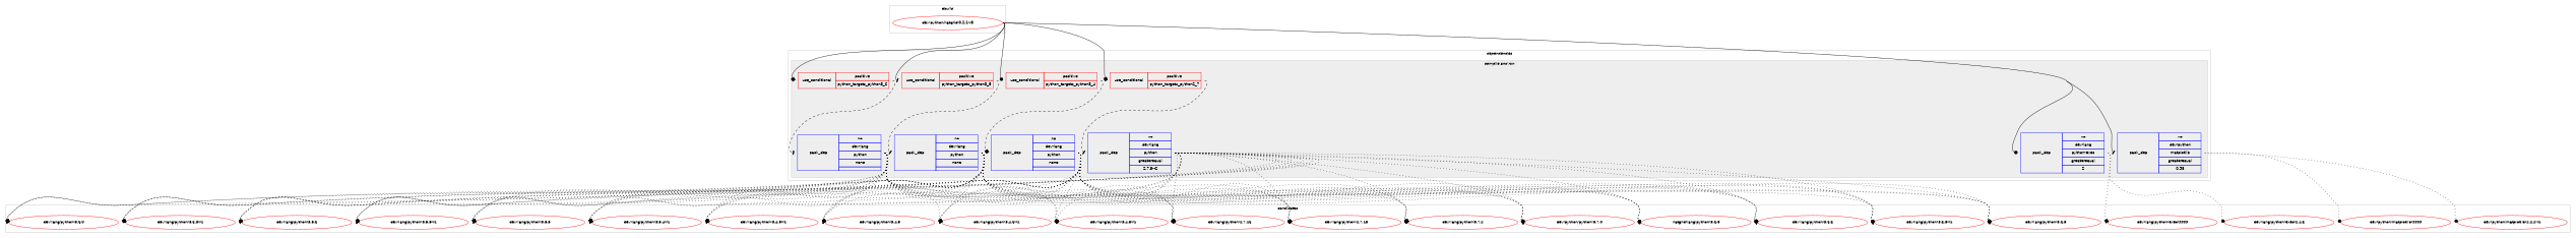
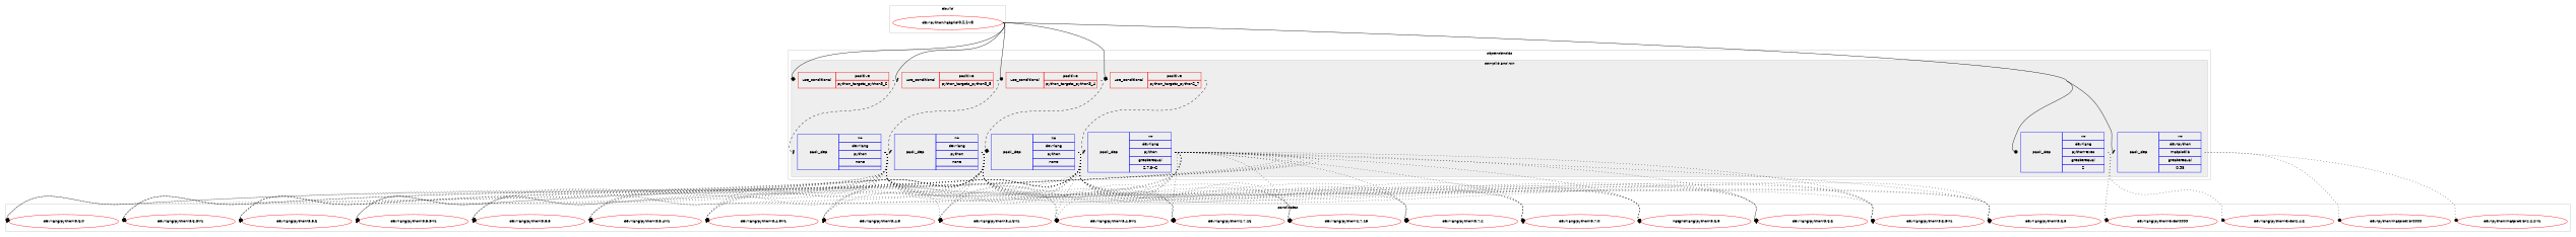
  digraph {
    compound=true
    concentrate=true
    fontname=Helvetica
    fontsize=10
    newrank=true
    rankdir=TB
    ranksep=1.5
    node [color=red fontname=Helvetica fontsize=10]
    edge [arrowhead=dot headport=w style=dotted tailport=e weight=100]
    n1 [label="dev-python/natgrid-0.2.1-r3" width=4]
    n2 [color=blue label=<<TABLE BORDER="0" CELLBORDER="1" CELLSPACING="0" CELLPADDING="4" WIDTH="220"><TR><TD ROWSPAN="6" CELLPADDING="30">pack_dep</TD></TR><TR><TD WIDTH="110">no</TD></TR><TR><TD>dev-lang</TD></TR><TR><TD>python</TD></TR><TR><TD>greaterequal</TD></TR><TR><TD>2.7.5-r2</TD></TR></TABLE>> shape=none]
    n3 [label=<<TABLE BORDER="0" CELLBORDER="1" CELLSPACING="0" CELLPADDING="4"><TR><TD ROWSPAN="3" CELLPADDING="10">use_conditional</TD></TR><TR><TD>positive</TD></TR><TR><TD>python_targets_python2_7</TD></TR></TABLE>> shape=none]
    n4 [color=blue label=<<TABLE BORDER="0" CELLBORDER="1" CELLSPACING="0" CELLPADDING="4" WIDTH="220"><TR><TD ROWSPAN="6" CELLPADDING="30">pack_dep</TD></TR><TR><TD WIDTH="110">no</TD></TR><TR><TD>dev-lang</TD></TR><TR><TD>python</TD></TR><TR><TD>none</TD></TR><TR><TD></TD></TR></TABLE>> shape=none]
    n5 [label=<<TABLE BORDER="0" CELLBORDER="1" CELLSPACING="0" CELLPADDING="4"><TR><TD ROWSPAN="3" CELLPADDING="10">use_conditional</TD></TR><TR><TD>positive</TD></TR><TR><TD>python_targets_python3_4</TD></TR></TABLE>> shape=none]
    n6 [color=blue label=<<TABLE BORDER="0" CELLBORDER="1" CELLSPACING="0" CELLPADDING="4" WIDTH="220"><TR><TD ROWSPAN="6" CELLPADDING="30">pack_dep</TD></TR><TR><TD WIDTH="110">no</TD></TR><TR><TD>dev-lang</TD></TR><TR><TD>python</TD></TR><TR><TD>none</TD></TR><TR><TD></TD></TR></TABLE>> shape=none]
    n7 [label=<<TABLE BORDER="0" CELLBORDER="1" CELLSPACING="0" CELLPADDING="4"><TR><TD ROWSPAN="3" CELLPADDING="10">use_conditional</TD></TR><TR><TD>positive</TD></TR><TR><TD>python_targets_python3_5</TD></TR></TABLE>> shape=none]
    n8 [color=blue label=<<TABLE BORDER="0" CELLBORDER="1" CELLSPACING="0" CELLPADDING="4" WIDTH="220"><TR><TD ROWSPAN="6" CELLPADDING="30">pack_dep</TD></TR><TR><TD WIDTH="110">no</TD></TR><TR><TD>dev-lang</TD></TR><TR><TD>python</TD></TR><TR><TD>none</TD></TR><TR><TD></TD></TR></TABLE>> shape=none]
    n9 [label=<<TABLE BORDER="0" CELLBORDER="1" CELLSPACING="0" CELLPADDING="4"><TR><TD ROWSPAN="3" CELLPADDING="10">use_conditional</TD></TR><TR><TD>positive</TD></TR><TR><TD>python_targets_python3_6</TD></TR></TABLE>> shape=none]
    n10 [color=blue label=<<TABLE BORDER="0" CELLBORDER="1" CELLSPACING="0" CELLPADDING="4" WIDTH="220"><TR><TD ROWSPAN="6" CELLPADDING="30">pack_dep</TD></TR><TR><TD WIDTH="110">no</TD></TR><TR><TD>dev-lang</TD></TR><TR><TD>python-exec</TD></TR><TR><TD>greaterequal</TD></TR><TR><TD>2</TD></TR></TABLE>> shape=none]
    n11 [color=blue label=<<TABLE BORDER="0" CELLBORDER="1" CELLSPACING="0" CELLPADDING="4" WIDTH="220"><TR><TD ROWSPAN="6" CELLPADDING="30">pack_dep</TD></TR><TR><TD WIDTH="110">no</TD></TR><TR><TD>dev-python</TD></TR><TR><TD>matplotlib</TD></TR><TR><TD>greaterequal</TD></TR><TR><TD>0.98</TD></TR></TABLE>> shape=none]
    n12 [label="dev-lang/python-2.7.15" width=4]
    n13 [label="dev-lang/python-2.7.16" width=4]
    n14 [label="dev-lang/python-3.4.5-r1" width=4]
    n15 [label="dev-lang/python-3.4.6-r1" width=4]
    n16 [label="dev-lang/python-3.4.8" width=4]
    n17 [label="dev-lang/python-3.4.8-r1" width=4]
    n18 [label="dev-lang/python-3.5.4-r1" width=4]
    n19 [label="dev-lang/python-3.5.5" width=4]
    n20 [label="dev-lang/python-3.5.5-r1" width=4]
    n21 [label="dev-lang/python-3.5.6" width=4]
    n22 [label="dev-lang/python-3.6.3-r1" width=4]
    n23 [label="dev-lang/python-3.6.0" width=4]
    n24 [label="dev-lang/python-3.6.5" width=4]
    n25 [label="dev-lang/python-3.6.5-r1" width=4]
    n26 [label="dev-lang/python-3.6.6" width=4]
    n27 [label="natgrid-lang/python-3.6.8" width=4]
-   n28 [label="dev-python/python-3.7.0" width=4]
+   n28 [label="dev-lang/python-3.7.0" width=4]
    n29 [label="dev-lang/python-3.7.2" width=4]
    n30 [label="dev-lang/python-exec-2.4.6" width=4]
    n31 [label="dev-lang/python-exec-9999" width=4]
    n32 [label="dev-python/matplotlib-2.2.2-r1" width=4]
    n33 [label="dev-python/matplotlib-9999" width=4]
    subgraph cluster_1 {
      color=gray
      label=<<i>ebuild</i>>
      rank=same
      n1
    }
    subgraph cluster_2 {
      color=gray
      label=<<i>dependencies</i>>
      subgraph cluster_3 {
        color=gray
        fillcolor="#eeeeee"
        label=<<i>compile</i>>
        style=filled
      }
      subgraph cluster_4 {
        color=gray
        fillcolor="#eeeeee"
        label=<<i>compile and run</i>>
        style=filled
        subgraph sub_5 {
          color=gray
          fillcolor="#eeeeee"
          label=<<i>compile and run</i>>
          style=filled
          n3
          subgraph sub_6 {
            color=gray
            fillcolor="#eeeeee"
            label=<<i>compile and run</i>>
            style=filled
            n2
          }
        }
        subgraph sub_7 {
          color=gray
          fillcolor="#eeeeee"
          label=<<i>compile and run</i>>
          style=filled
          n5
          subgraph sub_8 {
            color=gray
            fillcolor="#eeeeee"
            label=<<i>compile and run</i>>
            style=filled
            n4
          }
        }
        subgraph sub_9 {
          color=gray
          fillcolor="#eeeeee"
          label=<<i>compile and run</i>>
          style=filled
          n7
          subgraph sub_10 {
            color=gray
            fillcolor="#eeeeee"
            label=<<i>compile and run</i>>
            style=filled
            n6
          }
        }
        subgraph sub_11 {
          color=gray
          fillcolor="#eeeeee"
          label=<<i>compile and run</i>>
          style=filled
          n9
          subgraph sub_12 {
            color=gray
            fillcolor="#eeeeee"
            label=<<i>compile and run</i>>
            style=filled
            n8
          }
        }
        subgraph sub_13 {
          color=gray
          fillcolor="#eeeeee"
          label=<<i>compile and run</i>>
          style=filled
          n10
        }
        subgraph sub_14 {
          color=gray
          fillcolor="#eeeeee"
          label=<<i>compile and run</i>>
          style=filled
          n11
        }
      }
      subgraph cluster_15 {
        color=gray
        fillcolor="#eeeeee"
        label=<<i>run</i>>
        style=filled
      }
    }
    subgraph cluster_16 {
      color=gray
      label=<<i>candidates</i>>
      rank=same
      subgraph sub_17 {
        color=black
        label=<<i>candidates</i>>
        nodesep=1
        rank=same
        n12
        n13
        n14
        n15
        n16
        n17
        n18
        n19
        n20
        n21
        n22
        n23
        n24
        n25
        n26
        n27
        n28
        n29
      }
      subgraph sub_18 {
        color=black
        label=<<i>candidates</i>>
        nodesep=1
        rank=same
        n12
        n13
        n14
        n15
        n16
        n17
        n18
        n19
        n20
        n21
        n22
        n23
        n24
        n25
        n26
        n27
        n28
        n29
      }
      subgraph sub_19 {
        color=black
        label=<<i>candidates</i>>
        nodesep=1
        rank=same
        n12
        n13
        n14
        n15
        n16
        n17
        n18
        n19
        n20
        n21
        n22
        n23
        n24
        n25
        n26
        n27
        n28
        n29
      }
      subgraph sub_20 {
        color=black
        label=<<i>candidates</i>>
        nodesep=1
        rank=same
        n12
        n13
        n14
        n15
        n16
        n17
        n18
        n19
        n20
        n21
        n22
        n23
        n24
        n25
        n26
        n27
        n28
        n29
      }
      subgraph sub_21 {
        color=black
        label=<<i>candidates</i>>
        nodesep=1
        rank=same
        n30
        n31
      }
      subgraph sub_22 {
        color=black
        label=<<i>candidates</i>>
        nodesep=1
        rank=same
        n32
        n33
      }
    }
    n1 -> n3 [arrowhead=box style=solid weight=20]
    n1 -> n5 [style=solid weight=20]
    n1 -> n7 [arrowhead=tee style=solid weight=20]
    n1 -> n9 [arrowhead=box style=solid weight=20]
    n1 -> n10 [style=solid weight=20]
    n1 -> n11 [arrowhead=tee style=solid weight=20]
    n2 -> n12
    n2 -> n13 [arrowhead=box]
    n2 -> n14 [arrowhead=tee]
    n2 -> n15
    n2 -> n16 [arrowhead=tee]
    n2 -> n17 [arrowhead=box]
    n2 -> n18 [arrowhead=tee]
    n2 -> n19 [arrowhead=tee]
    n2 -> n20
    n2 -> n21
    n2 -> n22
    n2 -> n23
    n2 -> n24 [arrowhead=tee]
    n2 -> n25 [arrowhead=tee]
    n2 -> n26 [arrowhead=tee]
    n2 -> n27
    n2 -> n28
    n2 -> n29 [arrowhead=box]
    n3 -> n2 [arrowhead=tee style=dashed weight=20]
    n4 -> n12
    n4 -> n13 [arrowhead=box]
    n4 -> n14 [arrowhead=box]
    n4 -> n15 [arrowhead=box]
    n4 -> n16 [arrowhead=box]
    n4 -> n17 [arrowhead=box]
    n4 -> n18 [arrowhead=box]
    n4 -> n19 [arrowhead=box]
    n4 -> n20 [arrowhead=tee]
    n4 -> n21
    n4 -> n22 [arrowhead=box]
    n4 -> n23 [arrowhead=tee]
    n4 -> n24 [arrowhead=box]
    n4 -> n25
    n4 -> n26 [arrowhead=tee]
    n4 -> n27 [arrowhead=tee]
    n4 -> n28 [arrowhead=tee]
    n4 -> n29
    n5 -> n4 [arrowhead=box style=dashed weight=20]
    n6 -> n12 [arrowhead=box]
    n6 -> n13 [arrowhead=box]
    n6 -> n14
    n6 -> n15 [arrowhead=box]
    n6 -> n16
    n6 -> n17
    n6 -> n18 [arrowhead=box]
    n6 -> n19
    n6 -> n20 [arrowhead=tee]
    n6 -> n21 [arrowhead=tee]
    n6 -> n22
    n6 -> n23
    n6 -> n24
    n6 -> n25
    n6 -> n26
    n6 -> n27
    n6 -> n28 [arrowhead=tee]
    n6 -> n29 [arrowhead=box]
    n7 -> n6 [arrowhead=tee style=dashed weight=20]
    n8 -> n12
    n8 -> n13 [arrowhead=box]
    n8 -> n14 [arrowhead=box]
    n8 -> n15 [arrowhead=tee]
    n8 -> n16 [arrowhead=tee]
    n8 -> n17 [arrowhead=tee]
    n8 -> n18 [arrowhead=box]
    n8 -> n19 [arrowhead=box]
    n8 -> n20 [arrowhead=box]
    n8 -> n21
    n8 -> n22
    n8 -> n23 [arrowhead=box]
    n8 -> n24
    n8 -> n25 [arrowhead=tee]
    n8 -> n26 [arrowhead=box]
    n8 -> n27
    n8 -> n28 [arrowhead=box]
    n8 -> n29 [arrowhead=box]
    n9 -> n8 [arrowhead=tee style=dashed weight=20]
    n10 -> n30
    n10 -> n31 [arrowhead=box]
    n11 -> n32
    n11 -> n33
  }
